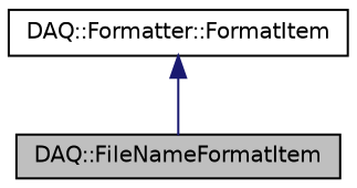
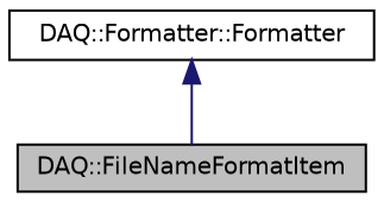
  digraph {
    node [color=black fontname=Helvetica fontsize=10 shape=record style=filled]
    n1 [fillcolor=grey75 fontcolor=black height=0.2 label="DAQ::FileNameFormatItem" width=0.4]
-   n2 [fillcolor=white height=0.2 label="DAQ::Formatter::FormatItem" width=0.4]
+   n2 [fillcolor=white height=0.2 label="DAQ::Formatter::Formatter" width=0.4]
    n2 -> n1 [color=midnightblue dir=back fontname=Helvetica fontsize=10 labelfontname=Helvetica labelfontsize=10 style=solid]
  }
